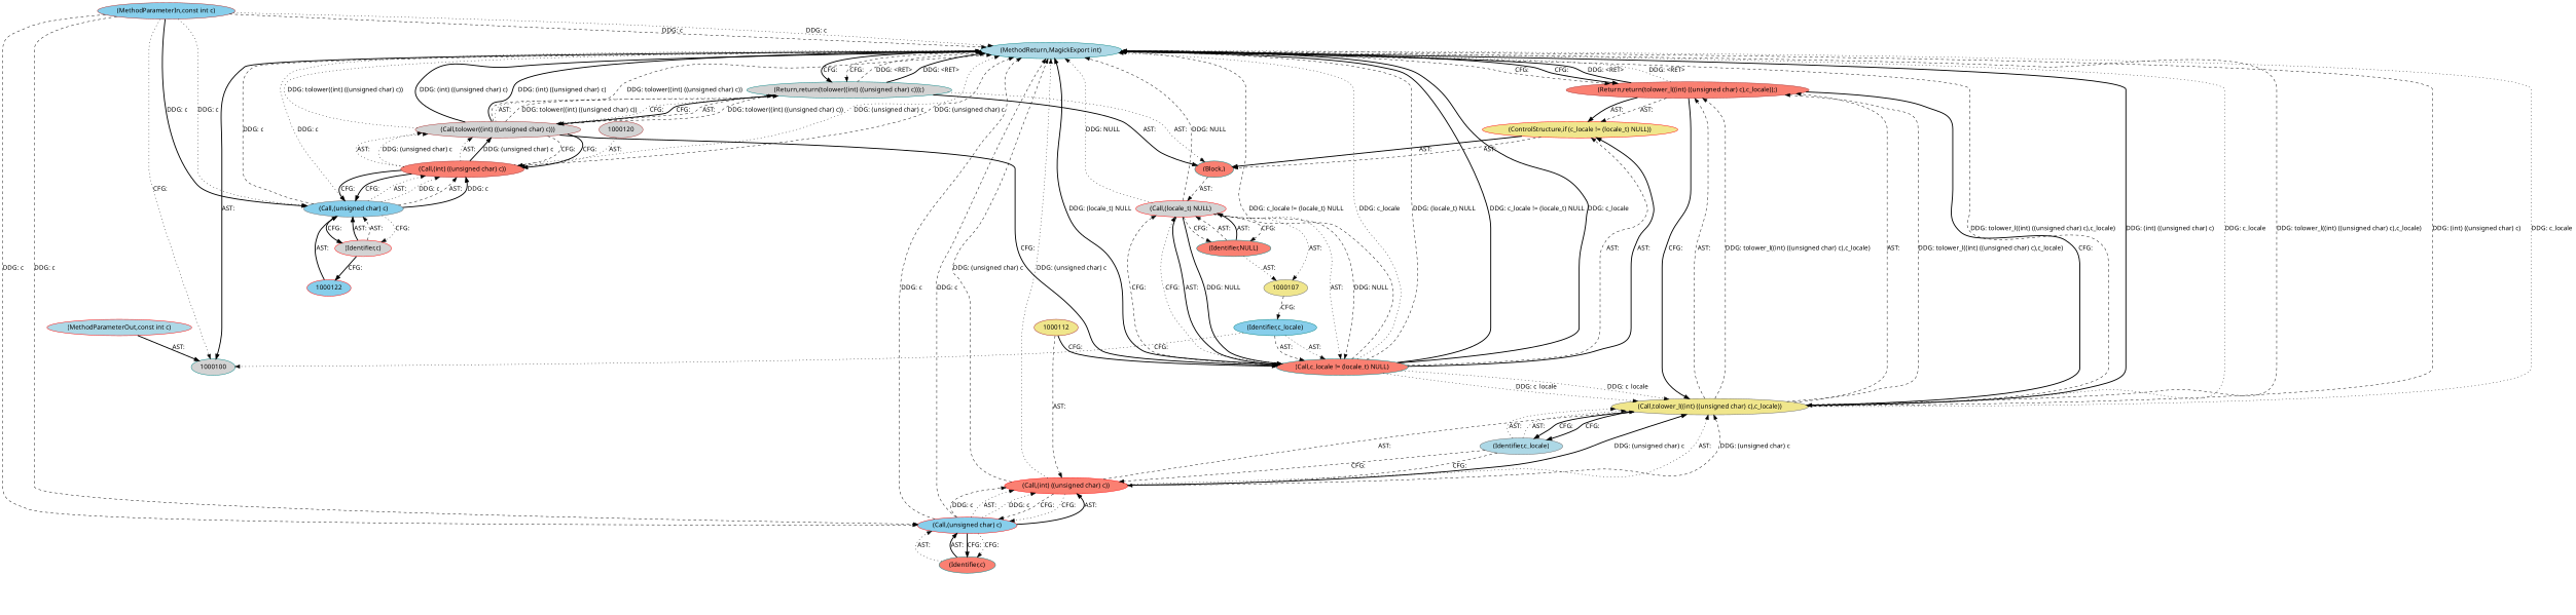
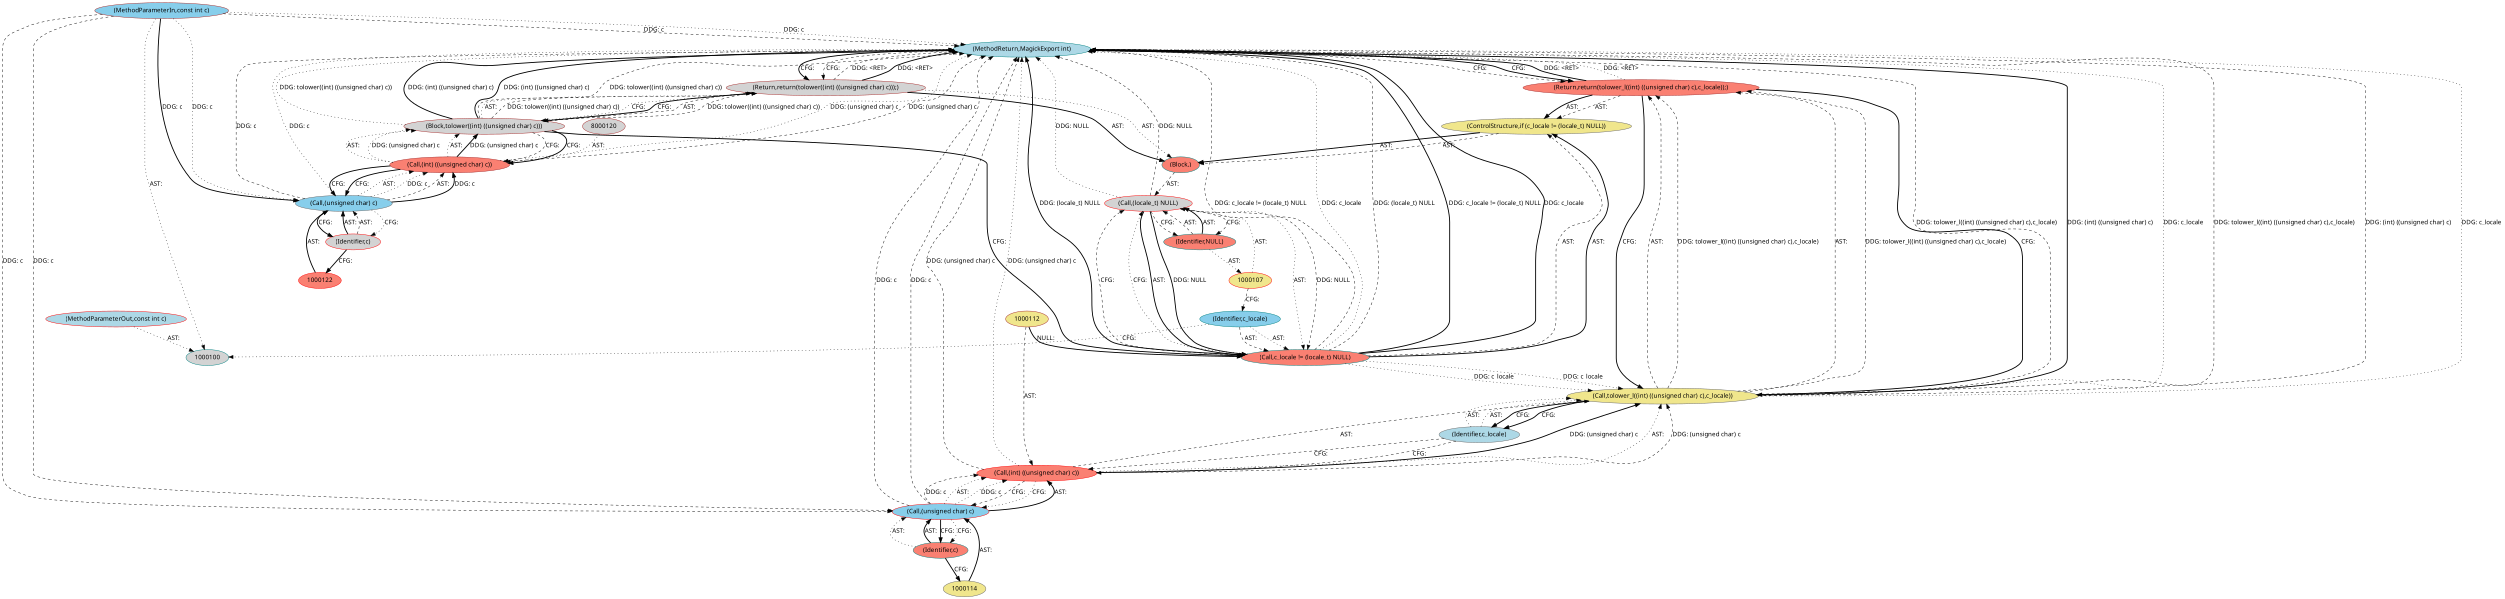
  digraph {
    fontname="Noto Sans"
    node [color=teal fillcolor=salmon fontname="Noto Sans" style=filled]
    edge [fontname="Noto Sans" style=dashed]
    n1 [fillcolor=lightblue label="(MethodReturn,MagickExport int)"]
    n2 [color=brown label="(Return,return(tolower_l((int) ((unsigned char) c),c_locale));)"]
-   n3 [fillcolor=lightgrey label="(Return,return(tolower((int) ((unsigned char) c)));)"]
+   n3 [color=brown fillcolor=lightgrey label="(Return,return(tolower((int) ((unsigned char) c)));)"]
    1000100 [fillcolor=lightgrey]
-   n5 [color=red fillcolor=khaki label="(ControlStructure,if (c_locale != (locale_t) NULL))"]
+   n5 [color=gray40 fillcolor=khaki label="(ControlStructure,if (c_locale != (locale_t) NULL))"]
    n6 [color=gray40 fillcolor=khaki label="(Call,tolower_l((int) ((unsigned char) c),c_locale))"]
    n7 [label="(Block,)"]
-   n8 [color=brown fillcolor=lightgrey label="(Call,tolower((int) ((unsigned char) c)))"]
+   n8 [color=brown fillcolor=lightgrey label="(Block,tolower((int) ((unsigned char) c)))"]
    n9 [color=brown fillcolor=skyblue label="(MethodParameterIn,const int c)"]
    n10 [color=red fillcolor=skyblue label="(Call,(unsigned char) c)"]
    n11 [color=gray40 fillcolor=skyblue label="(Call,(unsigned char) c)"]
    n12 [color=red label="(Call,(int) ((unsigned char) c))"]
    n13 [label="(Identifier,c)"]
    n14 [color=brown label="(Call,(int) ((unsigned char) c))"]
    n15 [color=red fillcolor=lightgrey label="(Identifier,c)"]
    n16 [color=red fillcolor=lightblue label="(MethodParameterOut,const int c)"]
    n17 [color=red fillcolor=lightgrey label="(Call,(locale_t) NULL)"]
    n18 [label="(Identifier,NULL)"]
    n19 [label="(Call,c_locale != (locale_t) NULL)"]
-   1000107 [color=gray40 fillcolor=khaki]
+   1000107 [color=red fillcolor=khaki]
    n21 [fillcolor=skyblue label="(Identifier,c_locale)"]
    n22 [color=gray40 fillcolor=lightblue label="(Identifier,c_locale)"]
-   1000122 [color=red fillcolor=skyblue]
+   1000114 [color=gray40 fillcolor=khaki]
+   1000122 [color=red]
    1000112 [color=brown fillcolor=khaki]
-   1000120 [color=brown fillcolor=lightgrey]
+   1000120 [color=brown fillcolor=lightgrey label=8000120]
    n1 -> n2 [label="CFG: "]
    n1 -> n2 [label="CFG: " style=bold]
    n1 -> n3 [label="CFG: " style=bold]
    n1 -> n3 [label="CFG: "]
-   n1 -> 1000100 [label="AST: " style=bold]
    n2 -> n1 [label="DDG: <RET>" style=bold]
    n2 -> n1 [label="DDG: <RET>" style=dotted]
    n2 -> n5 [label="AST: "]
    n2 -> n5 [label="AST: " style=bold]
    n2 -> n6 [label="CFG: " style=bold]
    n2 -> n6 [label="CFG: " style=bold]
    n3 -> n1 [label="DDG: <RET>"]
    n3 -> n1 [label="DDG: <RET>" style=bold]
    n3 -> n7 [label="AST: " style=bold]
    n3 -> n7 [label="AST: " style=dotted]
    n3 -> n8 [label="CFG: " style=dotted]
    n3 -> n8 [label="CFG: " style=bold]
    n5 -> n7 [label="AST: " style=bold]
    n5 -> n7 [label="AST: "]
    n6 -> n1 [label="DDG: tolower_l((int) ((unsigned char) c),c_locale)"]
    n6 -> n1 [label="DDG: (int) ((unsigned char) c)" style=bold]
    n6 -> n1 [label="DDG: c_locale" style=dotted]
    n6 -> n1 [label="DDG: tolower_l((int) ((unsigned char) c),c_locale)"]
    n6 -> n1 [label="DDG: (int) ((unsigned char) c)"]
    n6 -> n1 [label="DDG: c_locale" style=dotted]
    n6 -> n2 [label="AST: "]
    n6 -> n2 [label="DDG: tolower_l((int) ((unsigned char) c),c_locale)"]
    n6 -> n2 [label="AST: "]
    n6 -> n2 [label="DDG: tolower_l((int) ((unsigned char) c),c_locale)"]
    n6 -> n22 [label="CFG: " style=bold]
    n6 -> n22 [label="CFG: " style=bold]
    n7 -> n17 [label="AST: "]
    n8 -> n1 [label="DDG: tolower((int) ((unsigned char) c))" style=dotted]
    n8 -> n1 [label="DDG: (int) ((unsigned char) c)" style=bold]
    n8 -> n1 [label="DDG: tolower((int) ((unsigned char) c))"]
    n8 -> n1 [label="DDG: (int) ((unsigned char) c)" style=bold]
    n8 -> n3 [label="AST: "]
    n8 -> n3 [label="DDG: tolower((int) ((unsigned char) c))"]
    n8 -> n3 [label="AST: " style=dotted]
    n8 -> n3 [label="DDG: tolower((int) ((unsigned char) c))"]
    n8 -> n14 [label="CFG: "]
    n8 -> n14 [label="CFG: " style=bold]
    n8 -> n19 [label="CFG: " style=bold]
    n9 -> n1 [label="DDG: c"]
    n9 -> n1 [label="DDG: c" style=dotted]
-   n9 -> 1000100 [label="CFG: " style=dotted]
+   n9 -> 1000100 [label="AST: " style=dotted]
    n9 -> n10 [label="DDG: c"]
    n9 -> n10 [label="DDG: c"]
    n9 -> n11 [label="DDG: c" style=dotted]
    n9 -> n11 [label="DDG: c" style=bold]
    n10 -> n1 [label="DDG: c"]
    n10 -> n1 [label="DDG: c"]
    n10 -> n12 [label="AST: " style=bold]
    n10 -> n12 [label="DDG: c"]
    n10 -> n12 [label="AST: " style=dotted]
    n10 -> n12 [label="DDG: c" style=dotted]
    n10 -> n13 [label="CFG: " style=bold]
    n10 -> n13 [label="CFG: " style=dotted]
    n11 -> n1 [label="DDG: c"]
    n11 -> n1 [label="DDG: c" style=dotted]
    n11 -> n14 [label="AST: " style=dotted]
    n11 -> n14 [label="DDG: c" style=dotted]
    n11 -> n14 [label="AST: "]
    n11 -> n14 [label="DDG: c" style=bold]
    n11 -> n15 [label="CFG: " style=dotted]
    n11 -> n15 [label="CFG: " style=bold]
    n12 -> n1 [label="DDG: (unsigned char) c"]
    n12 -> n1 [label="DDG: (unsigned char) c" style=dotted]
    n12 -> n6 [label="AST: "]
    n12 -> n6 [label="DDG: (unsigned char) c" style=bold]
    n12 -> n6 [label="AST: " style=dotted]
    n12 -> n6 [label="DDG: (unsigned char) c"]
    n12 -> n10 [label="CFG: "]
    n12 -> n10 [label="CFG: " style=dotted]
    n13 -> n10 [label="AST: " style=dotted]
    n13 -> n10 [label="AST: " style=bold]
+   n13 -> 1000114 [label="CFG: " style=bold]
    n14 -> n1 [label="DDG: (unsigned char) c" style=dotted]
    n14 -> n1 [label="DDG: (unsigned char) c"]
    n14 -> n8 [label="AST: " style=dotted]
    n14 -> n8 [label="DDG: (unsigned char) c" style=dotted]
    n14 -> n8 [label="AST: " style=dotted]
    n14 -> n8 [label="DDG: (unsigned char) c" style=bold]
    n14 -> n11 [label="CFG: " style=bold]
    n14 -> n11 [label="CFG: " style=bold]
    n15 -> n11 [label="AST: " style=bold]
    n15 -> n11 [label="AST: "]
    n15 -> 1000122 [label="CFG: " style=bold]
-   n16 -> 1000100 [label="AST: " style=bold]
+   n16 -> 1000100 [label="AST: " style=dotted]
    n17 -> n1 [label="DDG: NULL" style=dotted]
    n17 -> n1 [label="DDG: NULL"]
    n17 -> n18 [label="CFG: "]
    n17 -> n18 [label="CFG: "]
    n17 -> n19 [label="AST: " style=dotted]
    n17 -> n19 [label="DDG: NULL"]
    n17 -> n19 [label="AST: " style=bold]
    n17 -> n19 [label="DDG: NULL" style=bold]
    n18 -> n17 [label="AST: "]
    n18 -> n17 [label="AST: " style=bold]
    n18 -> 1000107 [label="AST: " style=dotted]
    n19 -> n1 [label="DDG: c_locale != (locale_t) NULL"]
    n19 -> n1 [label="DDG: c_locale" style=dotted]
    n19 -> n1 [label="DDG: (locale_t) NULL"]
    n19 -> n1 [label="DDG: c_locale != (locale_t) NULL" style=bold]
    n19 -> n1 [label="DDG: c_locale" style=bold]
    n19 -> n1 [label="DDG: (locale_t) NULL" style=bold]
    n19 -> n5 [label="AST: "]
    n19 -> n5 [label="AST: " style=bold]
    n19 -> n6 [label="DDG: c_locale" style=dotted]
    n19 -> n6 [label="DDG: c_locale" style=dotted]
    n19 -> n17 [label="CFG: "]
    n19 -> n17 [label="CFG: " style=dotted]
-   n17 -> 1000107 [label="AST: " style=dotted]
+   1000107 -> n17 [label="AST: " style=dotted]
    1000107 -> n21 [label="CFG: "]
    n21 -> 1000100 [label="CFG: " style=dotted]
    n21 -> n19 [label="AST: "]
    n21 -> n19 [label="AST: " style=dotted]
    n22 -> n6 [label="AST: " style=dotted]
    n22 -> n6 [label="AST: " style=dotted]
    n22 -> n12 [label="CFG: "]
    n22 -> n12 [label="CFG: "]
+   1000114 -> n10 [label="AST: " style=bold]
    1000122 -> n11 [label="AST: " style=bold]
    1000112 -> n12 [label="AST: "]
-   1000112 -> n19 [label="CFG: " style=bold]
+   1000112 -> n19 [label="NULL: " style=bold]
    1000120 -> n14 [label="AST: " style=dotted]
  }
